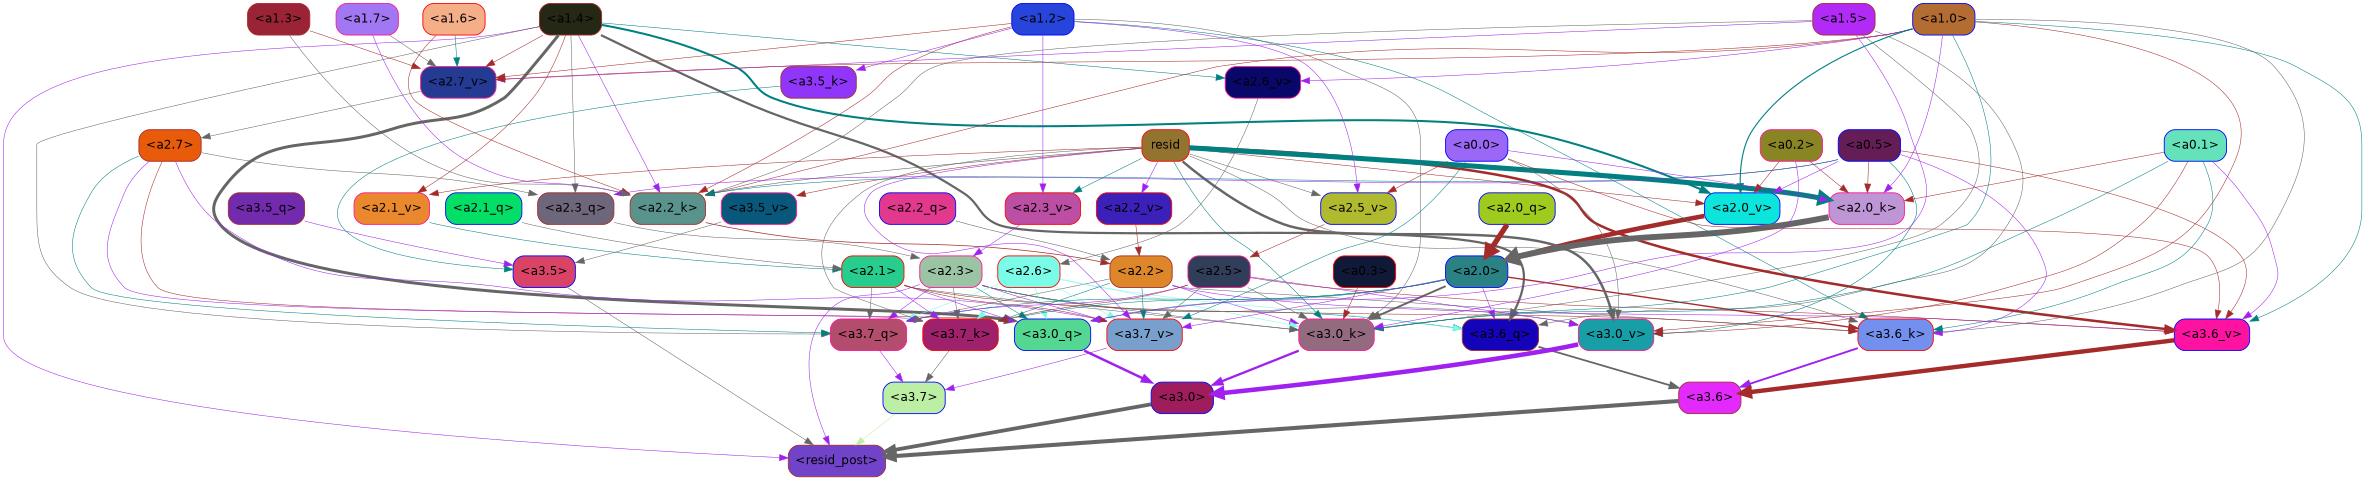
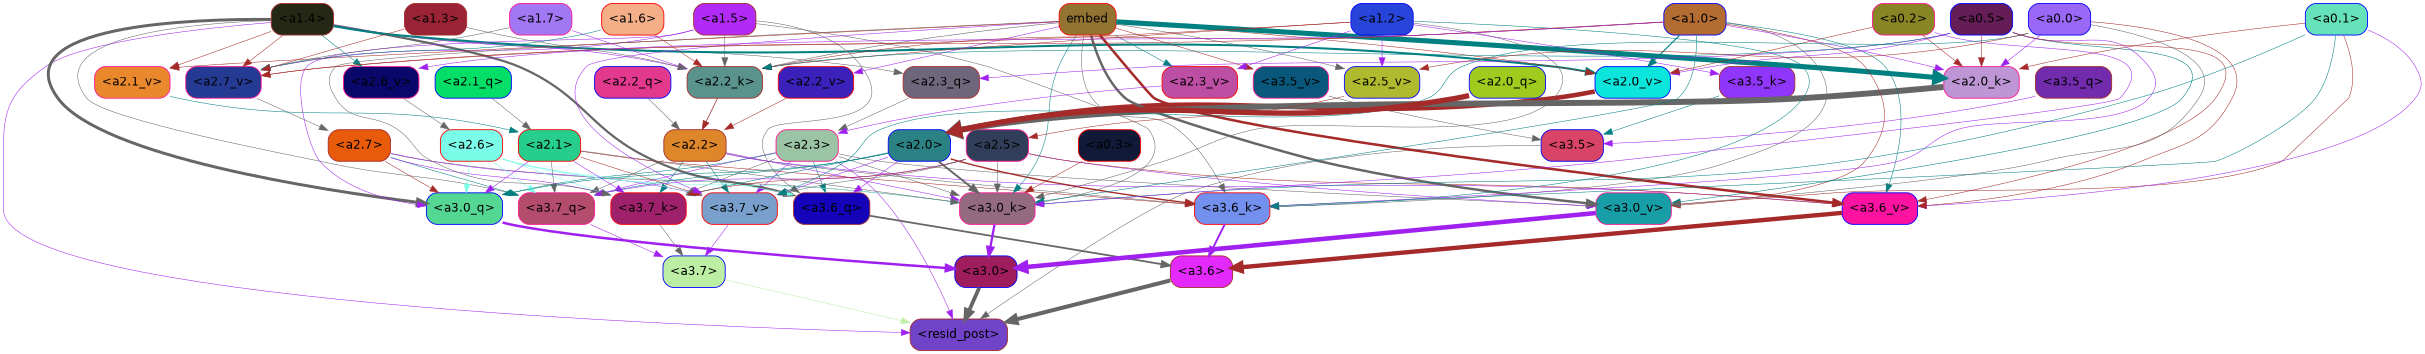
  strict digraph {
    splines=true
    node [color=blue fontname=Helvetica shape=box style="filled, rounded"]
    edge [color=gray40 penwidth=0.6]
    "<a3.7>" [fillcolor="#bcefa3"]
    "<resid_post>" [color=brown fillcolor="#7043c8"]
    "<a3.6>" [color=brown fillcolor="#e329fb"]
    "<a3.5>" [fillcolor="#d94365"]
    "<a3.0>" [fillcolor="#9f1d5d"]
    "<a2.3>" [color=deeppink fillcolor="#9bc4a4"]
    "<a3.7_q>" [color=deeppink fillcolor="#b44c6d"]
    "<a3.6_q>" [color=brown fillcolor="#1503b9"]
    "<a3.0_q>" [fillcolor="#55d794"]
    "<a3.7_k>" [color=red fillcolor="#a0216b"]
    "<a3.0_k>" [color=deeppink fillcolor="#946a81"]
    "<a3.7_v>" [color=red fillcolor="#79a0cd"]
    "<a3.0_v>" [color=deeppink fillcolor="#189ea7"]
    "<a1.4>" [color=brown fillcolor="#252814"]
    "<a2.3_q>" [color=brown fillcolor="#6e667b"]
    "<a2.2_k>" [color=brown fillcolor="#5a938b"]
    "<a2.7_v>" [color=deeppink fillcolor="#253a93"]
    "<a2.6_v>" [color=deeppink fillcolor="#0a076a"]
    "<a2.1_v>" [color=deeppink fillcolor="#ea882d"]
    "<a2.0_v>" [fillcolor="#0be5db"]
    "<a2.2>" [color=brown fillcolor="#dd872a"]
    "<a2.7>" [color=brown fillcolor="#e85b0a"]
    "<a2.6>" [color=red fillcolor="#7bfce8"]
    "<a2.1>" [color=red fillcolor="#26cd8c"]
    "<a2.0>" [fillcolor="#2b8285"]
    "<a3.6_k>" [color=red fillcolor="#7390ee"]
    "<a3.6_v>" [fillcolor="#fd12a1"]
    "<a3.5_q>" [color=brown fillcolor="#712bac"]
    "<a3.5_k>" [color=brown fillcolor="#9036fa"]
    "<a3.5_v>" [color=deeppink fillcolor="#09577b"]
    "<a2.5>" [color=deeppink fillcolor="#303e5a"]
    "<a1.5>" [color=brown fillcolor="#b22af6"]
-   embed [color=red fillcolor="#937330" label=resid]
+   embed [color=red fillcolor="#937330"]
    "<a2.0_k>" [color=deeppink fillcolor="#be96d5"]
    "<a2.5_v>" [fillcolor="#afba2f"]
    "<a2.3_v>" [color=red fillcolor="#bc4ea4"]
    "<a2.2_v>" [color=red fillcolor="#3b21ba"]
    "<a1.2>" [fillcolor="#2745da"]
    "<a1.0>" [fillcolor="#b36c32"]
    "<a0.5>" [fillcolor="#651d57"]
    "<a0.1>" [fillcolor="#65e2ba"]
    "<a0.3>" [color=red fillcolor="#101937"]
    "<a0.2>" [color=deeppink fillcolor="#898525"]
    "<a0.0>" [fillcolor="#9a67f7"]
    "<a2.2_q>" [fillcolor="#e2398e"]
    "<a2.1_q>" [fillcolor="#03df66"]
    "<a2.0_q>" [fillcolor="#9ecb1e"]
    "<a1.7>" [color=deeppink fillcolor="#a177f4"]
    "<a1.6>" [color=red fillcolor="#f4af89"]
    "<a1.3>" [color=brown fillcolor="#9a2435"]
    "<a3.7>" -> "<resid_post>" [color="#bcefa3"]
    "<a3.6>" -> "<resid_post>" [penwidth=4.648244500160217]
    "<a3.5>" -> "<resid_post>"
    "<a3.0>" -> "<resid_post>" [penwidth=4.3288813829422]
    "<a2.3>" -> "<resid_post>" [color=purple]
    "<a2.3>" -> "<a3.7_q>" [color=purple]
    "<a2.3>" -> "<a3.6_q>" [color=teal]
    "<a2.3>" -> "<a3.0_q>" [color=teal]
    "<a2.3>" -> "<a3.7_k>"
    "<a2.3>" -> "<a3.0_k>"
    "<a2.3>" -> "<a3.7_v>" [color=purple]
    "<a2.3>" -> "<a3.0_v>"
    "<a3.7_q>" -> "<a3.7>" [color=purple]
    "<a3.6_q>" -> "<a3.6>" [penwidth=2.03758105635643]
    "<a3.0_q>" -> "<a3.0>" [color=purple penwidth=2.8638100624084473]
    "<a3.7_k>" -> "<a3.7>"
    "<a3.0_k>" -> "<a3.0>" [color=purple penwidth=2.6274144649505615]
    "<a3.7_v>" -> "<a3.7>" [color=purple]
    "<a3.0_v>" -> "<a3.0>" [color=purple penwidth=5.188832879066467]
    "<a1.4>" -> "<resid_post>" [color=purple]
    "<a1.4>" -> "<a3.7_q>"
    "<a1.4>" -> "<a3.6_q>" [penwidth=2.5397292599081993]
    "<a1.4>" -> "<a3.0_q>" [penwidth=3.3985572457313538]
    "<a1.4>" -> "<a2.3_q>"
    "<a1.4>" -> "<a2.2_k>" [color=purple]
    "<a1.4>" -> "<a2.7_v>" [color=brown]
    "<a1.4>" -> "<a2.6_v>" [color=teal]
    "<a1.4>" -> "<a2.1_v>" [color=brown]
    "<a1.4>" -> "<a2.0_v>" [color=teal penwidth=2.3308929204940796]
    "<a2.3_q>" -> "<a2.3>"
    "<a2.2_k>" -> "<a2.2>" [color=brown penwidth=0.8337457180023193]
    "<a2.7_v>" -> "<a2.7>"
    "<a2.6_v>" -> "<a2.6>"
    "<a2.1_v>" -> "<a2.1>" [color=teal]
    "<a2.0_v>" -> "<a2.0>" [color=brown penwidth=5.211444020271301]
    "<a2.2>" -> "<a3.7_q>"
    "<a2.2>" -> "<a3.7_k>" [color=teal]
    "<a2.2>" -> "<a3.0_k>" [color=purple]
    "<a2.2>" -> "<a3.7_v>" [color=teal]
    "<a2.2>" -> "<a3.6_k>"
    "<a2.2>" -> "<a3.6_v>" [color=purple]
    "<a2.7>" -> "<a3.7_q>" [color=teal]
    "<a2.7>" -> "<a3.0_q>" [color=brown]
    "<a2.7>" -> "<a3.7_k>" [color=purple]
-   "<a2.7>" -> "<a2.3_q>"
+   "<a2.7>" -> "<a3.0_k>"
    "<a2.7>" -> "<a3.7_v>" [color=purple]
    "<a2.6>" -> "<a3.7_q>" [color="#7bfce8"]
    "<a2.6>" -> "<a3.6_q>" [color="#7bfce8"]
    "<a2.6>" -> "<a3.0_q>" [color="#7bfce8"]
    "<a2.6>" -> "<a3.7_k>" [color="#7bfce8"]
    "<a2.6>" -> "<a3.0_k>" [color="#7bfce8"]
    "<a2.6>" -> "<a3.7_v>" [color="#7bfce8"]
    "<a2.1>" -> "<a3.7_q>"
    "<a2.1>" -> "<a3.0_q>" [color=purple]
    "<a2.1>" -> "<a3.7_k>" [color=purple]
    "<a2.1>" -> "<a3.0_k>"
    "<a2.1>" -> "<a3.7_v>" [color=brown]
    "<a2.1>" -> "<a3.6_k>" [color=brown]
    "<a2.0>" -> "<a3.7_q>" [color=teal]
    "<a2.0>" -> "<a3.6_q>" [color=purple]
    "<a2.0>" -> "<a3.0_q>" [color=teal]
    "<a2.0>" -> "<a3.7_k>" [color=teal]
    "<a2.0>" -> "<a3.0_k>" [penwidth=2.205150544643402]
    "<a2.0>" -> "<a3.7_v>" [color=purple]
    "<a2.0>" -> "<a3.6_k>" [color=brown penwidth=1.5717863738536835]
    "<a3.6_k>" -> "<a3.6>" [color=purple penwidth=2.174198240041733]
    "<a3.6_v>" -> "<a3.6>" [color=brown penwidth=5.002329230308533]
    "<a3.5_q>" -> "<a3.5>" [color=purple]
    "<a3.5_k>" -> "<a3.5>" [color=teal]
    "<a3.5_v>" -> "<a3.5>"
    "<a2.5>" -> "<a3.7_q>" [color=purple]
    "<a2.5>" -> "<a3.7_k>" [color=brown]
    "<a2.5>" -> "<a3.0_k>"
    "<a2.5>" -> "<a3.7_v>"
    "<a2.5>" -> "<a3.0_v>" [color=purple]
    "<a2.5>" -> "<a3.6_v>" [color=brown]
    "<a1.5>" -> "<a3.6_q>"
    "<a1.5>" -> "<a3.0_q>" [color=purple]
    "<a1.5>" -> "<a3.0_k>"
    "<a1.5>" -> "<a2.2_k>"
    "<a1.5>" -> "<a2.7_v>" [color=purple]
    embed -> "<a3.7_k>"
    embed -> "<a3.0_k>" [color=teal]
    embed -> "<a3.7_v>" [color=purple]
    embed -> "<a3.0_v>" [penwidth=2.812090039253235]
    embed -> "<a2.2_k>" [penwidth=0.6694881916046143]
    embed -> "<a2.1_v>" [color=brown]
    embed -> "<a2.0_v>" [color=brown]
    embed -> "<a3.6_k>"
    embed -> "<a3.6_v>" [color=brown penwidth=2.882729172706604]
    embed -> "<a3.5_v>" [color=brown]
    embed -> "<a2.0_k>" [color=teal penwidth=5.809704422950745]
    embed -> "<a2.5_v>"
    embed -> "<a2.3_v>" [color=teal]
    embed -> "<a2.2_v>" [color=purple]
    "<a2.0_k>" -> "<a2.0>" [penwidth=6.795950889587402]
    "<a2.5_v>" -> "<a2.5>" [color=brown]
    "<a2.3_v>" -> "<a2.3>" [color=purple]
    "<a2.2_v>" -> "<a2.2>" [color=brown]
    "<a1.2>" -> "<a3.0_k>"
    "<a1.2>" -> "<a2.2_k>" [color=brown]
    "<a1.2>" -> "<a2.7_v>" [color=brown]
    "<a1.2>" -> "<a3.6_k>" [color=teal]
    "<a1.2>" -> "<a3.5_k>" [color=purple]
    "<a1.2>" -> "<a2.5_v>" [color=purple]
    "<a1.2>" -> "<a2.3_v>" [color=purple]
    "<a1.0>" -> "<a3.0_k>" [color=teal]
    "<a1.0>" -> "<a3.0_v>" [color=brown]
    "<a1.0>" -> "<a2.2_k>" [color=brown]
    "<a1.0>" -> "<a2.7_v>" [color=brown]
    "<a1.0>" -> "<a2.6_v>" [color=purple]
    "<a1.0>" -> "<a2.0_v>" [color=teal penwidth=1.2632839679718018]
    "<a1.0>" -> "<a3.6_k>"
    "<a1.0>" -> "<a3.6_v>" [color=teal]
    "<a1.0>" -> "<a2.0_k>" [color=purple]
    "<a0.5>" -> "<a3.0_v>" [color=teal penwidth=0.6281400918960571]
    "<a0.5>" -> "<a2.3_q>" [color=purple]
    "<a0.5>" -> "<a2.2_k>" [color=teal]
    "<a0.5>" -> "<a2.0_v>" [color=purple]
    "<a0.5>" -> "<a3.6_k>" [color=purple]
    "<a0.5>" -> "<a3.6_v>" [color=brown]
    "<a0.5>" -> "<a2.0_k>" [color=brown penwidth=0.6196913719177246]
    "<a0.1>" -> "<a3.0_k>" [color=teal]
    "<a0.1>" -> "<a3.0_v>" [color=brown]
    "<a0.1>" -> "<a3.6_k>" [color=teal]
    "<a0.1>" -> "<a3.6_v>" [color=purple]
    "<a0.1>" -> "<a2.0_k>" [color=brown]
    "<a0.3>" -> "<a3.0_k>" [color=brown]
    "<a0.2>" -> "<a3.0_k>" [color=purple]
    "<a0.2>" -> "<a2.0_v>" [color=brown]
    "<a0.2>" -> "<a2.0_k>" [color=brown]
    "<a0.0>" -> "<a3.7_v>" [color=teal]
    "<a0.0>" -> "<a3.0_v>"
    "<a0.0>" -> "<a3.6_v>" [color=brown]
    "<a0.0>" -> "<a2.0_k>" [color=purple]
    "<a0.0>" -> "<a2.5_v>" [color=brown]
    "<a2.2_q>" -> "<a2.2>" [penwidth=0.6299107074737549]
    "<a2.1_q>" -> "<a2.1>"
    "<a2.0_q>" -> "<a2.0>" [color=brown penwidth=6.081655263900757]
    "<a1.7>" -> "<a2.2_k>" [color=purple]
    "<a1.7>" -> "<a2.7_v>"
    "<a1.6>" -> "<a2.2_k>" [color=brown]
    "<a1.6>" -> "<a2.7_v>" [color=teal]
    "<a1.3>" -> "<a2.2_k>"
    "<a1.3>" -> "<a2.7_v>" [color=brown]
  }
